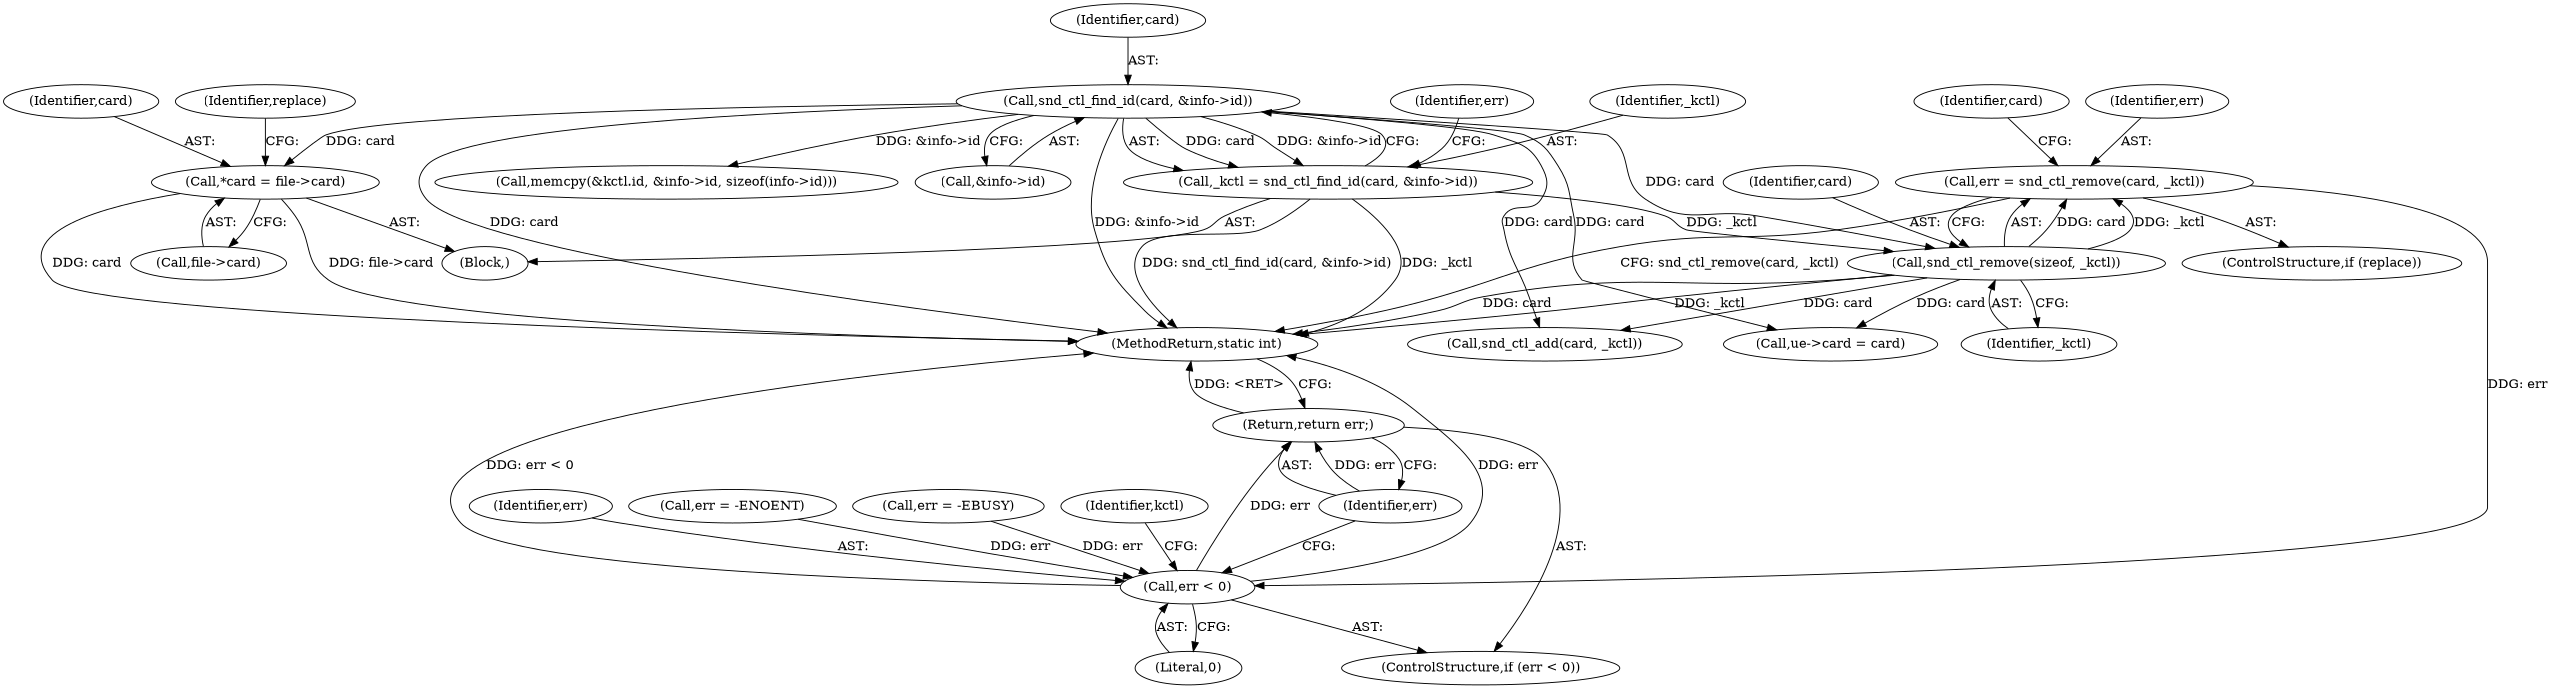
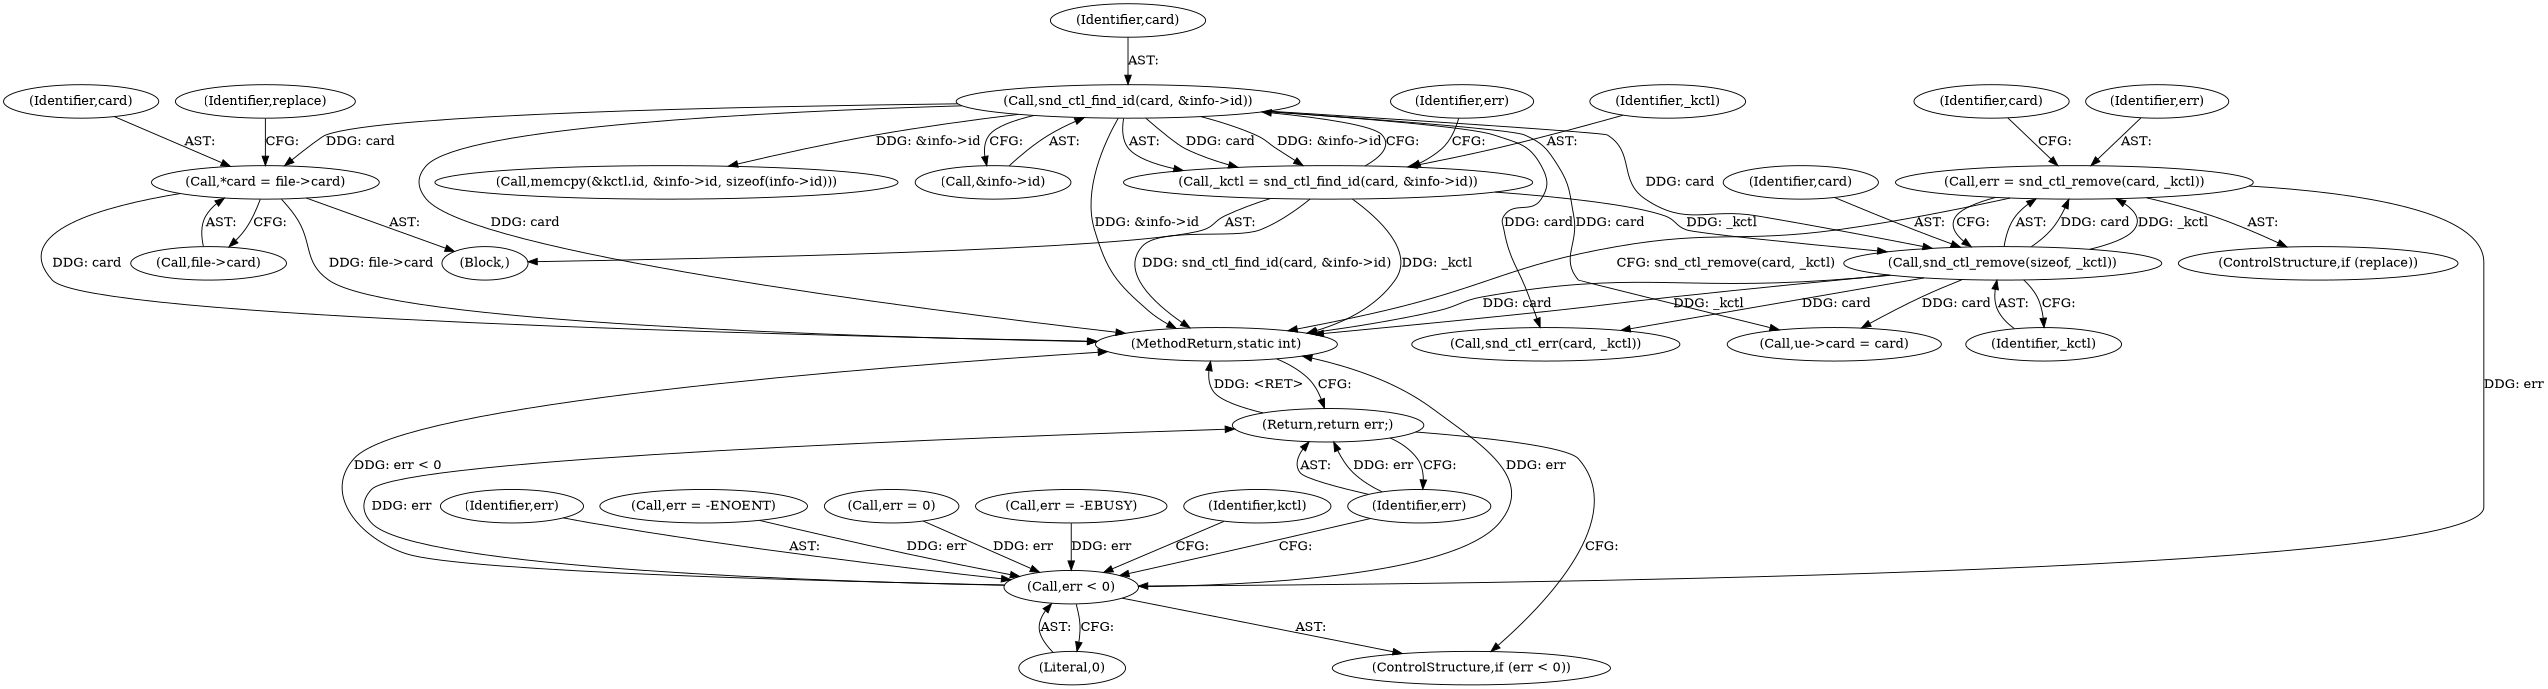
  digraph {
    n1 [label="(Call,err = snd_ctl_remove(card, _kctl))"]
    n2 [label="(Call,snd_ctl_remove(sizeof, _kctl))"]
    n3 [label="(Call,err < 0)"]
    n4 [label="(ControlStructure,if (replace))"]
    n5 [label="(MethodReturn,static int)"]
-   n6 [label="(Call,snd_ctl_add(card, _kctl))"]
+   n6 [label="(Call,snd_ctl_err(card, _kctl))"]
    n7 [label="(Call,ue->card = card)"]
    n8 [label="(Identifier,_kctl)"]
    n9 [label="(Return,return err;)"]
    n10 [label="(Literal,0)"]
    n11 [label="(ControlStructure,if (err < 0))"]
    n12 [label="(Call,snd_ctl_find_id(card, &info->id))"]
    n13 [label="(Call,_kctl = snd_ctl_find_id(card, &info->id))"]
    n14 [label="(Call,memcpy(&kctl.id, &info->id, sizeof(info->id)))"]
    n15 [label="(Call,&info->id)"]
    n16 [label="(Call,*card = file->card)"]
    n17 [label="(Block,)"]
    n18 [label="(Call,file->card)"]
    n19 [label="(Identifier,err)"]
    n20 [label="(Call,err = -ENOENT)"]
    n21 [label="(Identifier,err)"]
    n22 [label="(Identifier,_kctl)"]
    n23 [label="(Identifier,err)"]
    n24 [label="(Identifier,replace)"]
    n25 [label="(Identifier,card)"]
+   n26 [label="(Call,err = 0)"]
    n27 [label="(Identifier,card)"]
    n28 [label="(Identifier,card)"]
    n29 [label="(Call,err = -EBUSY)"]
    n30 [label="(Identifier,kctl)"]
    n31 [label="(Identifier,err)"]
    n32 [label="(Identifier,card)"]
    n1 -> n2 [label="CFG: "]
    n1 -> n3 [label="DDG: err"]
    n1 -> n4 [label="AST: "]
    n1 -> n5 [label="CFG: snd_ctl_remove(card, _kctl)"]
    n2 -> n1 [label="AST: "]
    n2 -> n1 [label="DDG: card"]
    n2 -> n1 [label="DDG: _kctl"]
    n2 -> n5 [label="DDG: card"]
    n2 -> n5 [label="DDG: _kctl"]
    n2 -> n6 [label="DDG: card"]
    n2 -> n7 [label="DDG: card"]
    n2 -> n8 [label="CFG: "]
    n3 -> n5 [label="DDG: err"]
    n3 -> n5 [label="DDG: err < 0"]
    n3 -> n9 [label="DDG: err"]
    n3 -> n10 [label="CFG: "]
    n3 -> n11 [label="AST: "]
    n5 -> n9 [label="CFG: "]
    n8 -> n2 [label="AST: "]
    n9 -> n5 [label="DDG: <RET>"]
-   n9 -> n11 [label="AST: "]
+   n9 -> n11 [label="CFG: "]
    n9 -> n19 [label="CFG: "]
    n10 -> n3 [label="AST: "]
    n12 -> n2 [label="DDG: card"]
    n12 -> n5 [label="DDG: card"]
    n12 -> n5 [label="DDG: &info->id"]
    n12 -> n6 [label="DDG: card"]
    n12 -> n7 [label="DDG: card"]
    n12 -> n13 [label="AST: "]
    n12 -> n13 [label="DDG: card"]
    n12 -> n13 [label="DDG: &info->id"]
    n12 -> n14 [label="DDG: &info->id"]
    n12 -> n15 [label="CFG: "]
    n12 -> n16 [label="DDG: card"]
    n13 -> n2 [label="DDG: _kctl"]
    n13 -> n5 [label="DDG: _kctl"]
    n13 -> n5 [label="DDG: snd_ctl_find_id(card, &info->id)"]
    n13 -> n12 [label="CFG: "]
    n13 -> n17 [label="AST: "]
    n15 -> n12 [label="AST: "]
    n16 -> n5 [label="DDG: file->card"]
    n16 -> n5 [label="DDG: card"]
    n16 -> n17 [label="AST: "]
    n16 -> n18 [label="CFG: "]
    n18 -> n16 [label="AST: "]
    n19 -> n3 [label="CFG: "]
    n19 -> n9 [label="AST: "]
    n19 -> n9 [label="DDG: err"]
    n20 -> n3 [label="DDG: err"]
    n21 -> n13 [label="CFG: "]
    n22 -> n13 [label="AST: "]
    n23 -> n3 [label="AST: "]
    n24 -> n16 [label="CFG: "]
    n25 -> n2 [label="AST: "]
+   n26 -> n3 [label="DDG: err"]
    n27 -> n16 [label="AST: "]
    n28 -> n1 [label="CFG: "]
    n29 -> n3 [label="DDG: err"]
    n30 -> n3 [label="CFG: "]
    n31 -> n1 [label="AST: "]
    n32 -> n12 [label="AST: "]
  }
